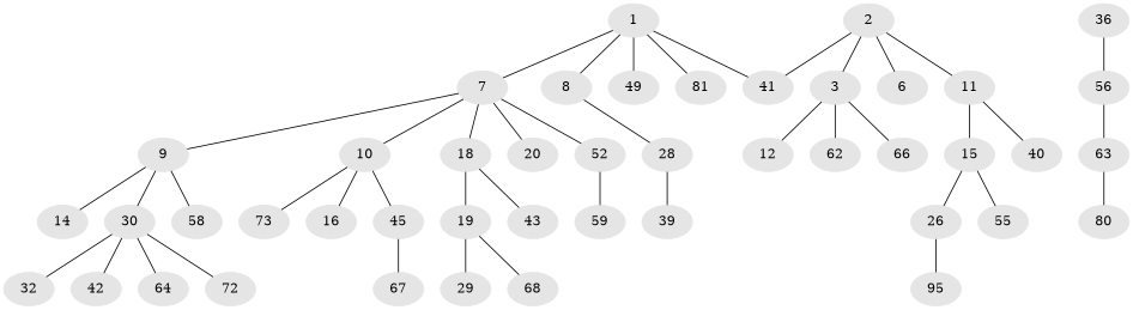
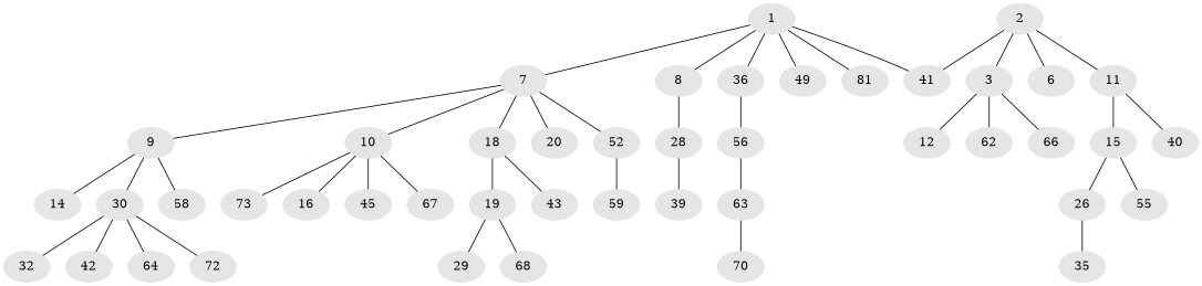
  graph {
    node [color=gray90 style=filled]
    1 [super="+5"]
    7 [super="+54"]
    8 [super="+22"]
    36 [super="+51"]
    49
    n6 [label=81]
    41
    2 [super="+33"]
    3 [super="+4"]
    6
    11 [super="+40"]
    9 [super="+21"]
    10 [super="+38"]
    18 [super="+24"]
    20 [super="+47"]
    52
    28 [super="+31"]
    56 [super="+67"]
    12 [super="+25"]
    62
    66
    15 [super="+27"]
    n23 [label=40 super="+48"]
    14
    30 [super="+60"]
    58
    n27 [label=73 super="+17"]
    16 [super="+37"]
    45
    n30 [label=67]
    19 [super="+50"]
    43
    59
    39
    32
    42
    64
    72
    26 [super="+46"]
    55 [super="+65"]
-   35 [super="+71" label=95]
+   35 [super="+71"]
    29
    68 [super="+69"]
    63
-   70 [label=80]
+   70
    1 -- 7
    1 -- 8
+   1 -- 36
    1 -- 49
    1 -- n6
    1 -- 41
    7 -- 9
    7 -- 10
    7 -- 18
    7 -- 20
    7 -- 52
    8 -- 28
    36 -- 56
    2 -- 41
    2 -- 3
    2 -- 6
    2 -- 11
    3 -- 12
    3 -- 62
    3 -- 66
    11 -- 15
    11 -- n23
    9 -- 14
    9 -- 30
    9 -- 58
    10 -- n27
    10 -- 16
    10 -- 45
-   45 -- n30
+   10 -- n30
    18 -- 19
    18 -- 43
    52 -- 59
    28 -- 39
    56 -- 63
    15 -- 26
    15 -- 55
    30 -- 32
    30 -- 42
    30 -- 64
    30 -- 72
    19 -- 29
    19 -- 68
    26 -- 35
    63 -- 70
  }
